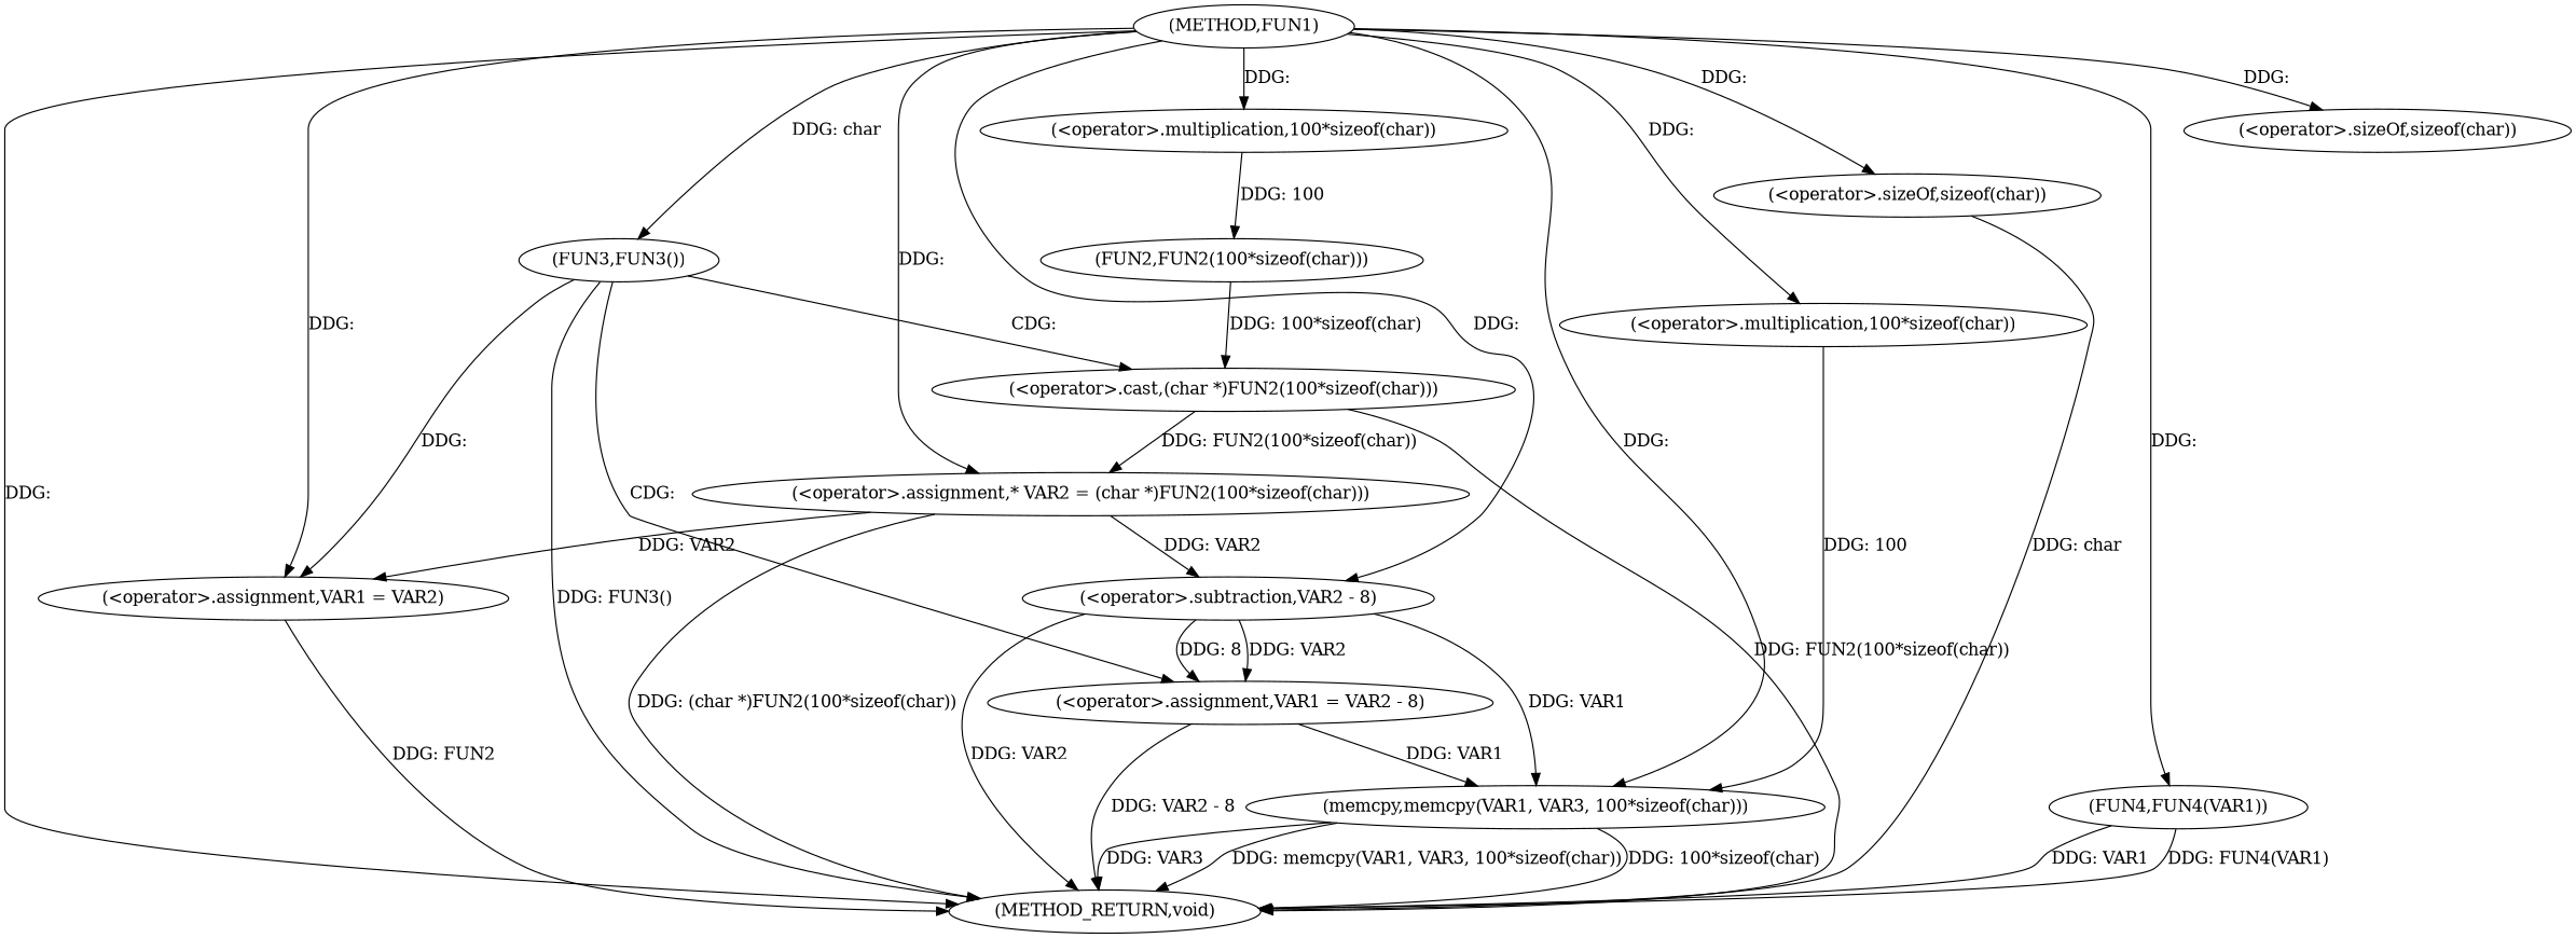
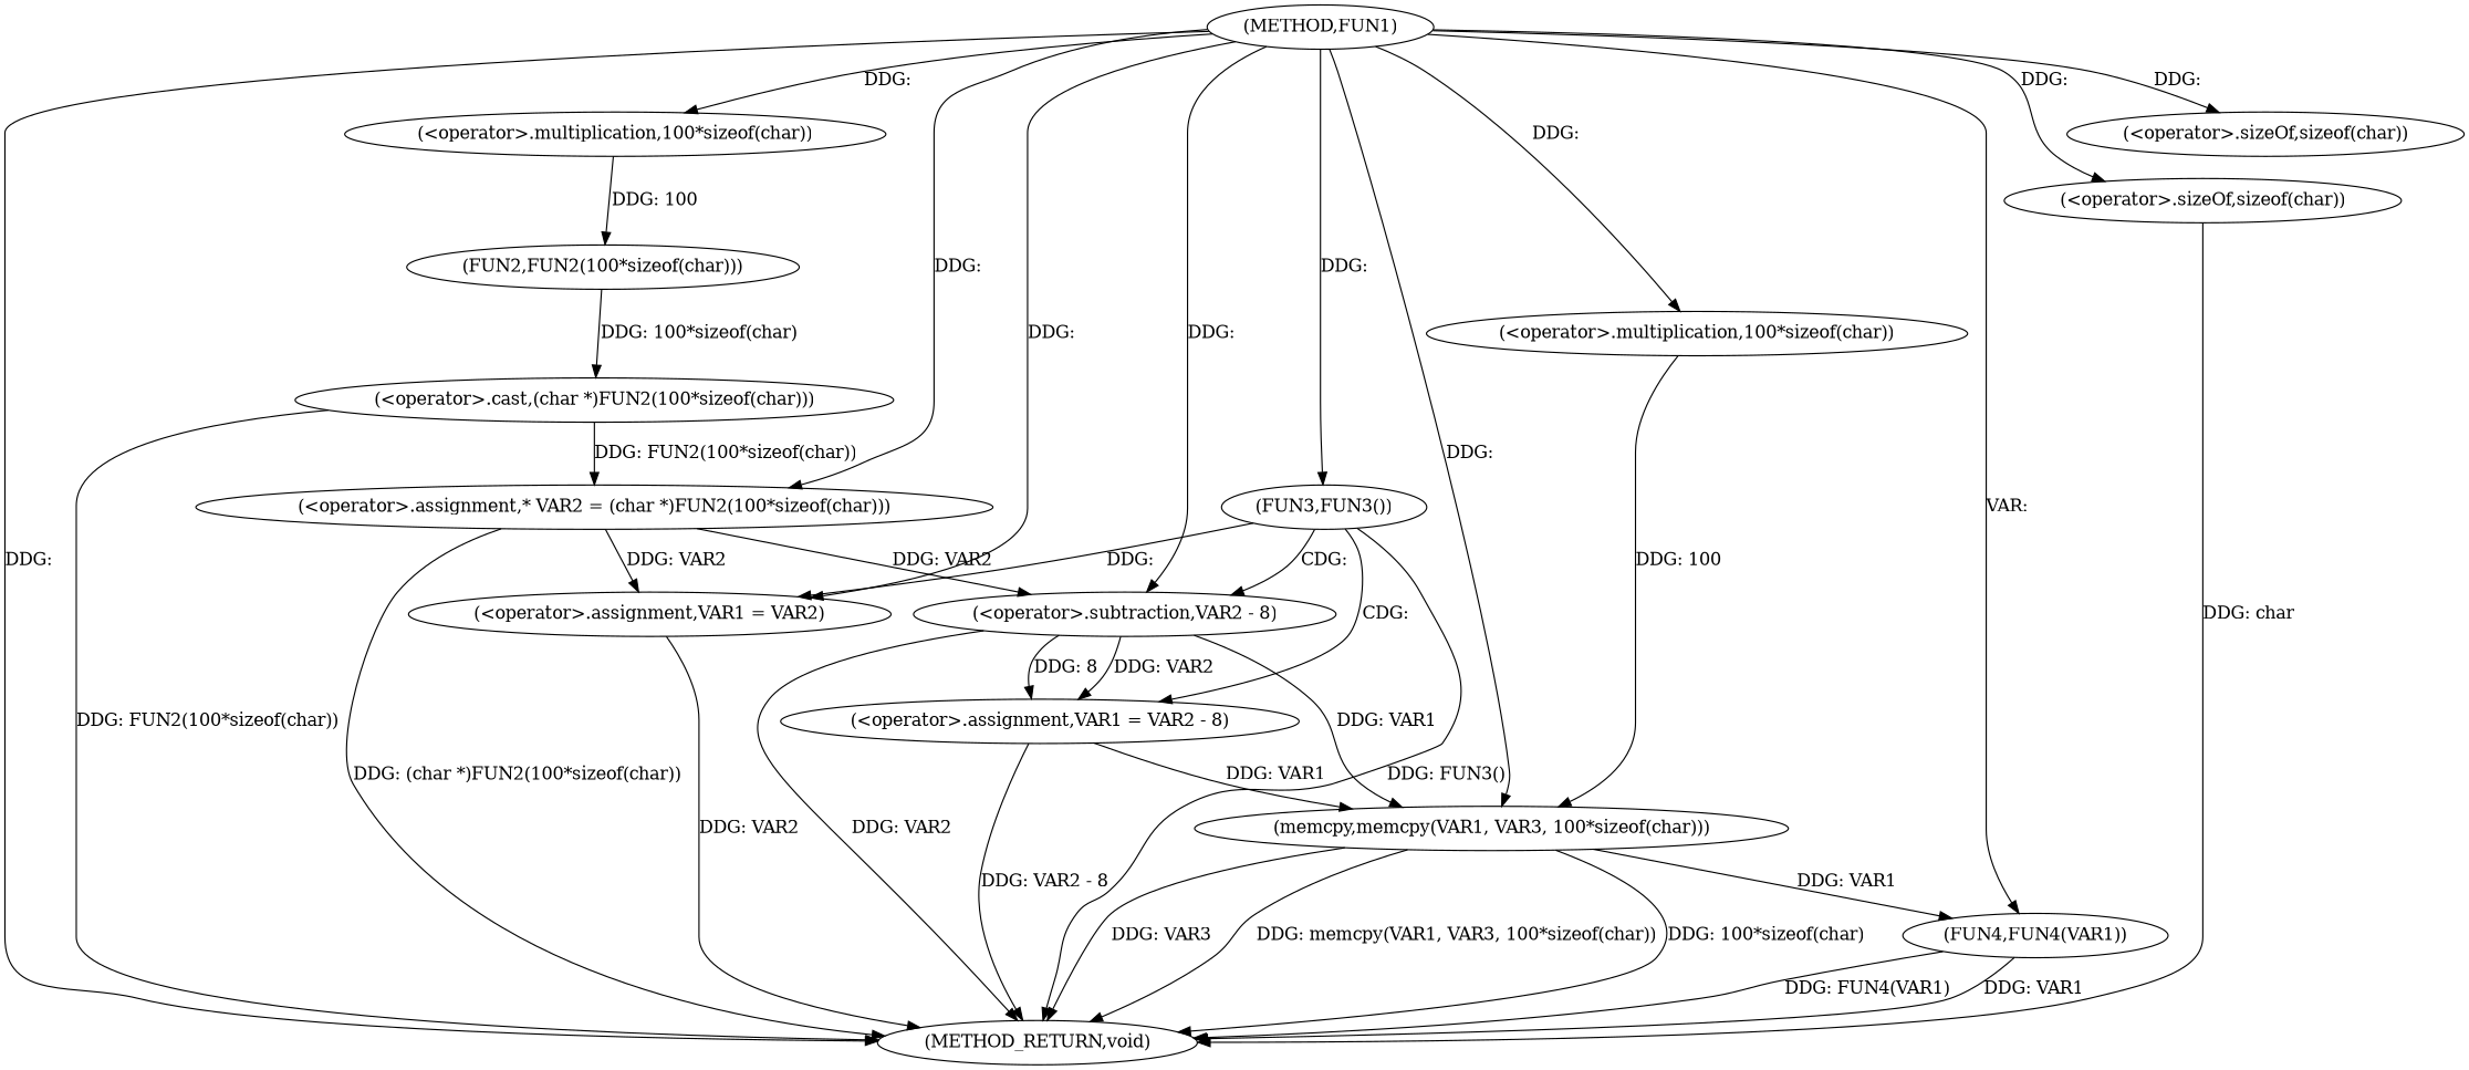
  digraph {
    n1 [label="(METHOD,FUN1)"]
    n2 [label="(<operator>.assignment,* VAR2 = (char *)FUN2(100*sizeof(char)))"]
    n3 [label="(<operator>.multiplication,100*sizeof(char))"]
    n4 [label="(<operator>.sizeOf,sizeof(char))"]
    n5 [label="(FUN3,FUN3())"]
    n6 [label="(<operator>.subtraction,VAR2 - 8)"]
    n7 [label="(<operator>.assignment,VAR1 = VAR2)"]
    n8 [label="(memcpy,memcpy(VAR1, VAR3, 100*sizeof(char)))"]
    n9 [label="(<operator>.multiplication,100*sizeof(char))"]
    n10 [label="(<operator>.sizeOf,sizeof(char))"]
    n11 [label="(FUN4,FUN4(VAR1))"]
    n12 [label="(METHOD_RETURN,void)"]
    n13 [label="(FUN2,FUN2(100*sizeof(char)))"]
    n14 [label="(<operator>.assignment,VAR1 = VAR2 - 8)"]
    n15 [label="(<operator>.cast,(char *)FUN2(100*sizeof(char)))"]
    n1 -> n2 [label="DDG: "]
    n1 -> n3 [label="DDG: "]
    n1 -> n4 [label="DDG: "]
-   n1 -> n5 [label="DDG: char"]
+   n1 -> n5 [label="DDG: "]
    n1 -> n6 [label="DDG: "]
    n1 -> n7 [label="DDG: "]
    n1 -> n8 [label="DDG: "]
    n1 -> n9 [label="DDG: "]
    n1 -> n10 [label="DDG: "]
-   n1 -> n11 [label="DDG: "]
+   n1 -> n11 [label="VAR: "]
    n1 -> n12 [label="DDG: "]
    n2 -> n6 [label="DDG: VAR2"]
    n2 -> n7 [label="DDG: VAR2"]
    n2 -> n12 [label="DDG: (char *)FUN2(100*sizeof(char))"]
    n3 -> n13 [label="DDG: 100"]
-   n5 -> n15 [label="CDG: "]
+   n5 -> n6 [label="CDG: "]
    n5 -> n7 [label="DDG: "]
    n5 -> n12 [label="DDG: FUN3()"]
    n5 -> n14 [label="CDG: "]
    n6 -> n8 [label="DDG: VAR1"]
    n6 -> n12 [label="DDG: VAR2"]
    n6 -> n14 [label="DDG: VAR2"]
    n6 -> n14 [label="DDG: 8"]
-   n7 -> n12 [label="DDG: FUN2"]
+   n7 -> n12 [label="DDG: VAR2"]
+   n8 -> n11 [label="DDG: VAR1"]
    n8 -> n12 [label="DDG: VAR3"]
    n8 -> n12 [label="DDG: memcpy(VAR1, VAR3, 100*sizeof(char))"]
    n8 -> n12 [label="DDG: 100*sizeof(char)"]
    n9 -> n8 [label="DDG: 100"]
    n10 -> n12 [label="DDG: char"]
    n11 -> n12 [label="DDG: FUN4(VAR1)"]
    n11 -> n12 [label="DDG: VAR1"]
    n13 -> n15 [label="DDG: 100*sizeof(char)"]
    n14 -> n8 [label="DDG: VAR1"]
    n14 -> n12 [label="DDG: VAR2 - 8"]
    n15 -> n2 [label="DDG: FUN2(100*sizeof(char))"]
    n15 -> n12 [label="DDG: FUN2(100*sizeof(char))"]
  }
